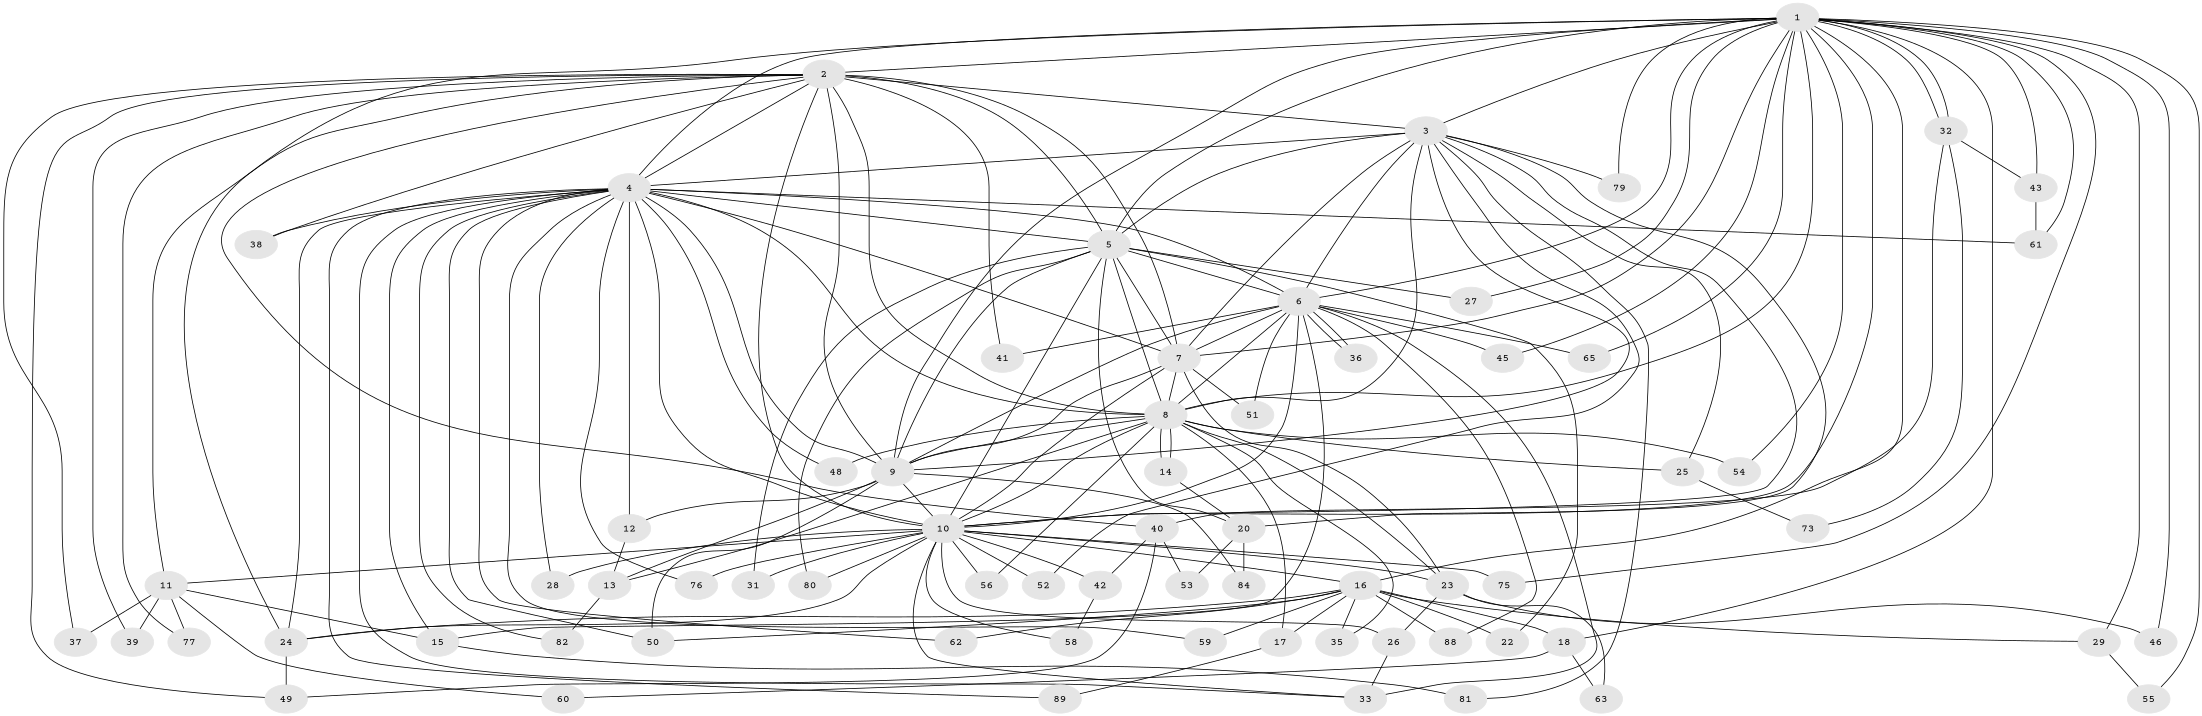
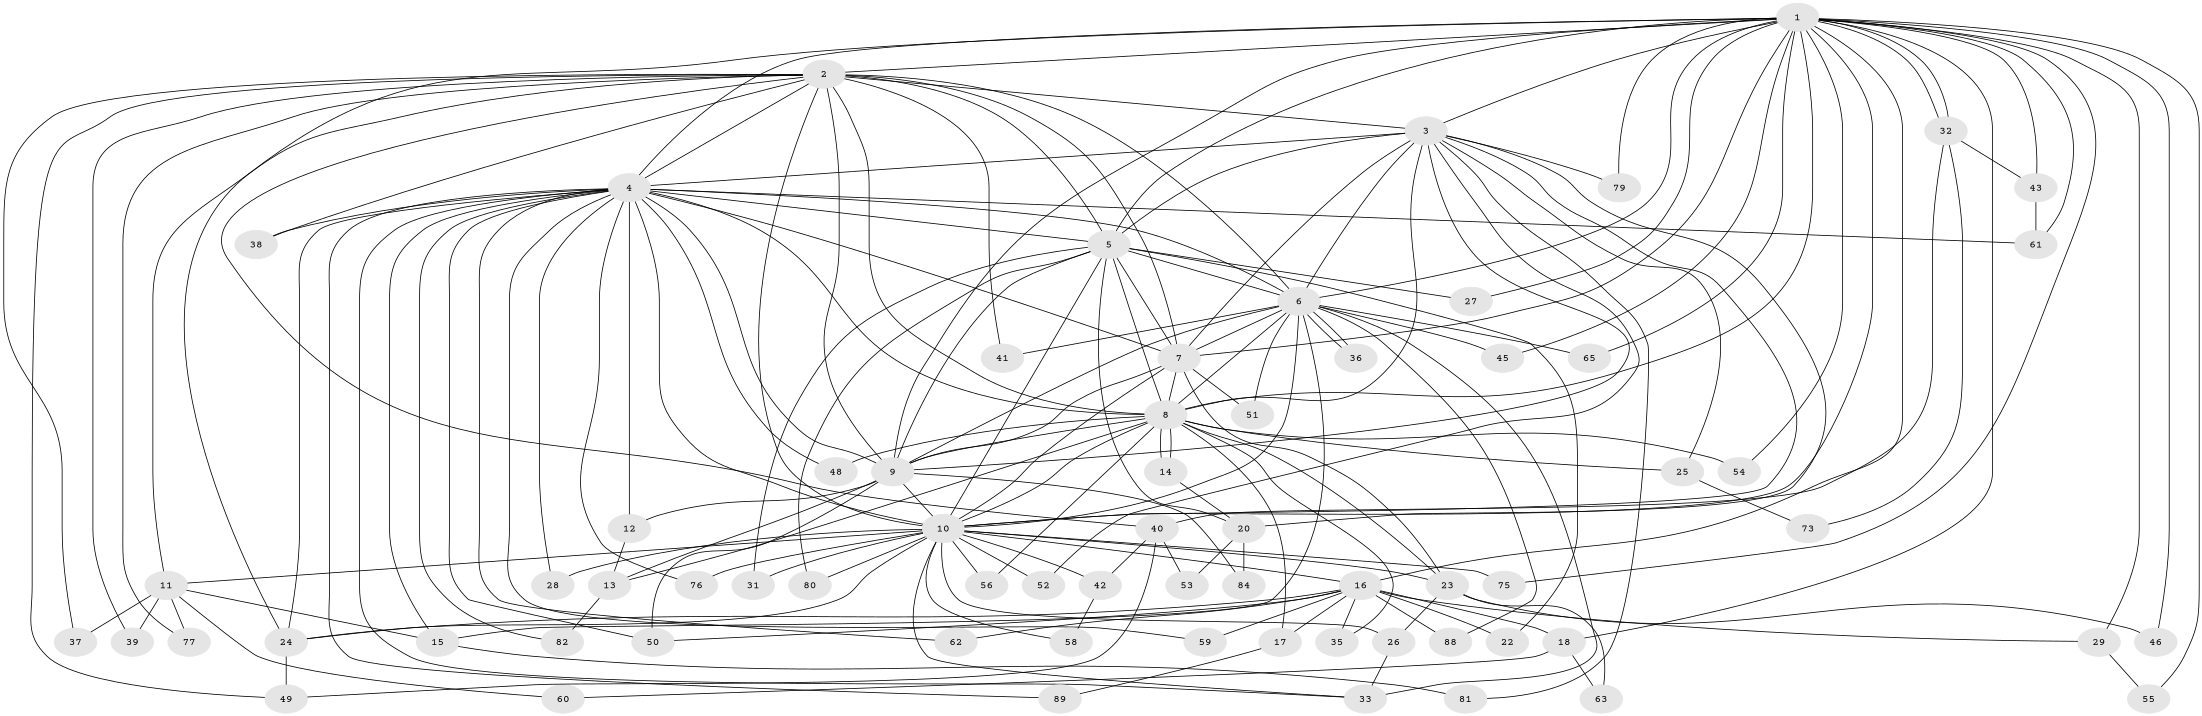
  graph {
    fontname="Courier Prime"
    node [color=gray90 fontname="Courier Prime" style=filled]
    edge [fontname="Courier Prime"]
    1 [super="+34"]
    2 [super="+74"]
    3 [super="+53"]
    4 [super="+21"]
    5 [super="+19"]
    6 [super="+70"]
    7 [super="+92"]
    8 [super="+45"]
    9 [super="+72"]
    10 [super="+91"]
    16 [super="+47"]
    18
    24 [super="+86"]
    27
    29
    32
    43
    n18 [label=45]
    46
    54
    55
    61 [super="+69"]
    65
    75
    79
    11 [super="+30"]
    37
    38
    39
    40 [super="+64"]
    41
    49
    77
    20 [super="+83"]
    25
    52
    81
    12
    15 [super="+85"]
    28
    33 [super="+68"]
    48
    50 [super="+67"]
    59
    62
    76
    82
    89
    22
    31
    80
    36 [super="+71"]
    51
    88
    23 [super="+87"]
    13 [super="+66"]
    14
    17 [super="+78"]
    35
    56
    84
    26 [super="+90"]
    42
    58
    60
    63
    73
    n68 [label=53]
    1 -- 2 [weight=2]
    1 -- 3
    1 -- 4
    1 -- 5
    1 -- 6
    1 -- 7 [weight=2]
    1 -- 8 [weight=2]
    1 -- 9
    1 -- 10
    1 -- 16
    1 -- 18
    1 -- 24
    1 -- 27
    1 -- 29
    1 -- 32
    1 -- 32
    1 -- 43
    1 -- n18
    1 -- 46
    1 -- 54
    1 -- 55
    1 -- 61
    1 -- 65
    1 -- 75
    1 -- 79
    2 -- 3 [weight=2]
    2 -- 4
    2 -- 5
+   2 -- 6
    2 -- 7
    2 -- 8
    2 -- 9
    2 -- 10
    2 -- 11 [weight=2]
    2 -- 37
    2 -- 38
    2 -- 39
    2 -- 40
    2 -- 41
    2 -- 49
    2 -- 77
    3 -- 4
    3 -- 5
    3 -- 6
    3 -- 7
    3 -- 8
    3 -- 9
    3 -- 10
    3 -- 79
    3 -- 20
    3 -- 25
    3 -- 52
    3 -- 81
    4 -- 5
    4 -- 6
    4 -- 7
    4 -- 8
    4 -- 9 [weight=2]
    4 -- 10 [weight=2]
    4 -- 24
    4 -- 61
    4 -- 38
    4 -- 12
    4 -- 15
    4 -- 28
    4 -- 33
    4 -- 48
    4 -- 50
    4 -- 59
    4 -- 62
    4 -- 76
    4 -- 82
    4 -- 89
    5 -- 6
    5 -- 7
    5 -- 8 [weight=2]
    5 -- 9
    5 -- 10
    5 -- 27
    5 -- 20
    5 -- 22
    5 -- 31
    5 -- 80
    6 -- 7
    6 -- 8
    6 -- 9
    6 -- 10 [weight=2]
    6 -- n18
    6 -- 65
    6 -- 41
    6 -- 15
    6 -- 33
    6 -- 36 [weight=2]
    6 -- 36
    6 -- 51
    6 -- 88
    7 -- 8 [weight=2]
    7 -- 9
    7 -- 10
    7 -- 51
    7 -- 23
    8 -- 9
    8 -- 10
    8 -- 54
    8 -- 25
    8 -- 48
    8 -- 23
    8 -- 13
    8 -- 14
    8 -- 14
    8 -- 17 [weight=2]
    8 -- 35
    8 -- 56
    9 -- 10
    9 -- 12
    9 -- 50
    9 -- 13
    9 -- 84
    10 -- 16
    10 -- 24
    10 -- 75
    10 -- 11
    10 -- 52
    10 -- 28
    10 -- 33
    10 -- 76
    10 -- 31
    10 -- 80
    10 -- 23
    10 -- 56
    10 -- 26 [weight=2]
    10 -- 42
    10 -- 58
    16 -- 18
    16 -- 24
    16 -- 29
    16 -- 50
    16 -- 59
    16 -- 62
    16 -- 22
    16 -- 88
    16 -- 17
    16 -- 35
    18 -- 60
    18 -- 63
    24 -- 49
    29 -- 55
    32 -- 43
    32 -- 40
    32 -- 73
    43 -- 61
    11 -- 37
    11 -- 39
    11 -- 77
    11 -- 15
    11 -- 60
    40 -- 49
    40 -- 42
    40 -- n68
    20 -- 84
    20 -- n68
    25 -- 73
    12 -- 13
    15 -- 81
    23 -- 46
    23 -- 26
    23 -- 63
    13 -- 82
    14 -- 20
    17 -- 89
    26 -- 33
    42 -- 58
  }
